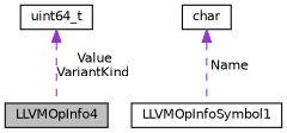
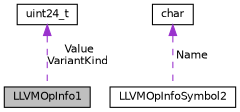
  digraph {
    node [color=black fontname=Helvetica fontsize=10 shape=box]
    edge [color=darkorchid3 dir=back fontname=Helvetica fontsize=10 labelfontname=Helvetica labelfontsize=10 style=dashed]
-   n1 [fillcolor=grey75 fontcolor=black height=0.2 label=LLVMOpInfo4 style=filled width=0.4]
-   n2 [height=0.2 label=LLVMOpInfoSymbol1 width=0.4]
-   n3 [height=0.2 label=uint64_t width=0.4]
+   n1 [fillcolor=grey75 fontcolor=black height=0.2 label=LLVMOpInfo1 style=filled width=0.4]
+   n2 [height=0.2 label=LLVMOpInfoSymbol2 width=0.4]
+   n3 [height=0.2 label=uint24_t width=0.4]
    n4 [height=0.2 label=char width=0.4]
    n3 -> n1 [label=" Value\nVariantKind"]
    n4 -> n2 [label=" Name"]
  }
